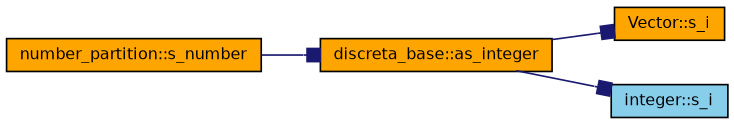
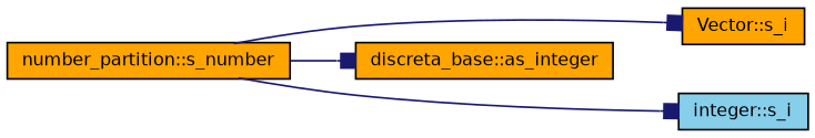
  digraph {
    rankdir=LR
    node [color=black fillcolor=orange fontname=Helvetica fontsize=10 shape=record style=filled]
    edge [arrowhead=box color=midnightblue fontname=Helvetica fontsize=10 labelfontname=Helvetica labelfontsize=10 style=solid]
    n1 [fontcolor=black height=0.2 label="number_partition::s_number" width=0.4]
    n2 [height=0.2 label="Vector::s_i" width=0.4]
    n3 [height=0.2 label="discreta_base::as_integer" width=0.4]
    n4 [fillcolor=skyblue height=0.2 label="integer::s_i" width=0.4]
-   n3 -> n2
+   n1 -> n2
    n1 -> n3
-   n3 -> n4
+   n1 -> n4
  }
